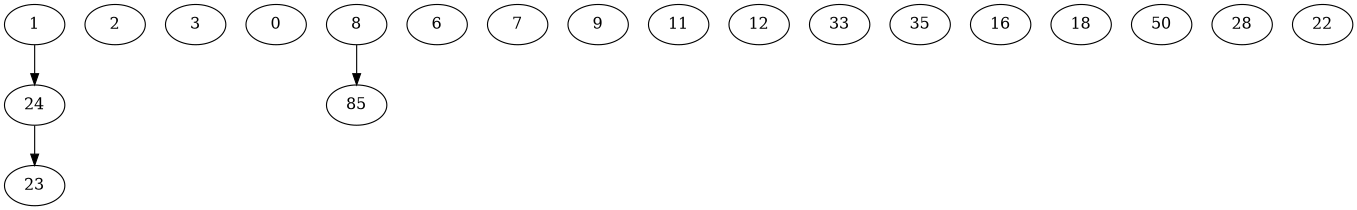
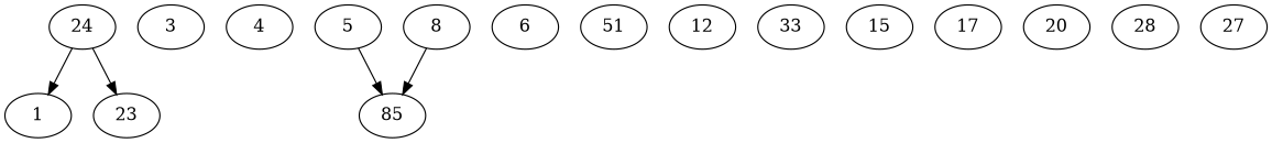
  digraph {
    node [alpha=0.18]
    1 [alpha=0.03 expect_size=5624832]
    24 [alpha=0.19 expect_size=27619328]
    23 [alpha=0.06 expect_size=16879616]
-   2 [expect_size=40019968]
    3 [alpha=0.03 expect_size=34475008]
-   4 [alpha=0.02 expect_size=7894016 label=0]
+   4 [alpha=0.02 expect_size=7894016]
+   5 [alpha=0.14 expect_size=32636928]
    n8 [alpha=0.03 expect_size=8893440 label=85]
    6 [alpha=0.17 expect_size=26443776]
-   7 [alpha=0.08 expect_size=29533184]
    8 [expect_size=27852800]
-   9 [expect_size=47668224]
-   11 [alpha=0.06 expect_size=52132864]
+   11 [alpha=0.06 expect_size=52132864 label=51]
    12 [alpha=0.06 expect_size=11999232]
    n15 [alpha=0.05 expect_size=7482368 label=33]
-   15 [alpha=0.02 expect_size=18781184 label=35]
-   16 [alpha=0.17 expect_size=50917376]
-   18 [expect_size=13548544]
-   20 [alpha=0.10 expect_size=51112960 label=50]
+   15 [alpha=0.02 expect_size=18781184]
+   17 [alpha=0.08 expect_size=42801152]
+   20 [alpha=0.10 expect_size=51112960]
    n21 [alpha=0.15 expect_size=35140608 label=28]
-   22 [alpha=0.14 expect_size=48865280]
-   1 -> 24
+   22 [alpha=0.14 expect_size=48865280 label=27]
+   24 -> 1
    24 -> 23
+   5 -> n8
    8 -> n8
  }
